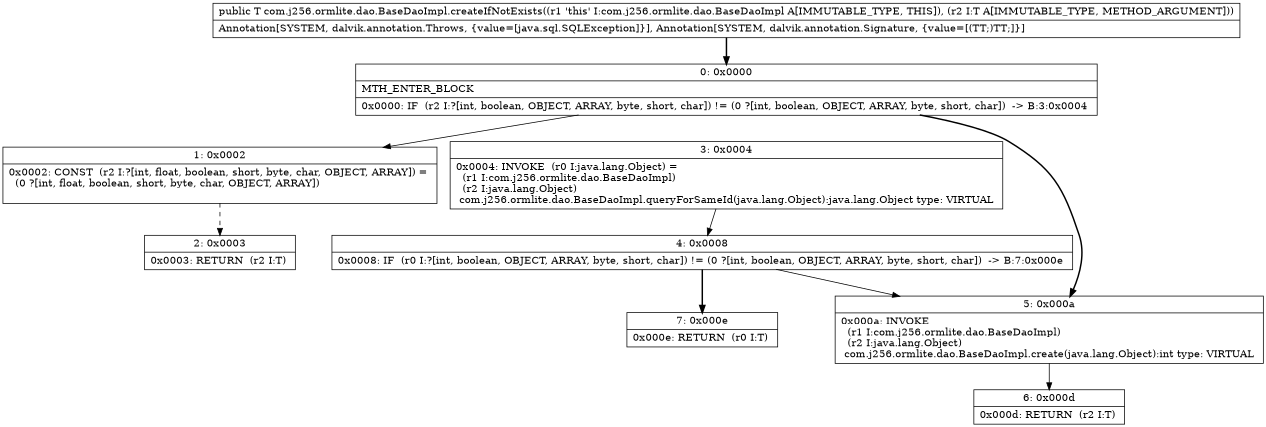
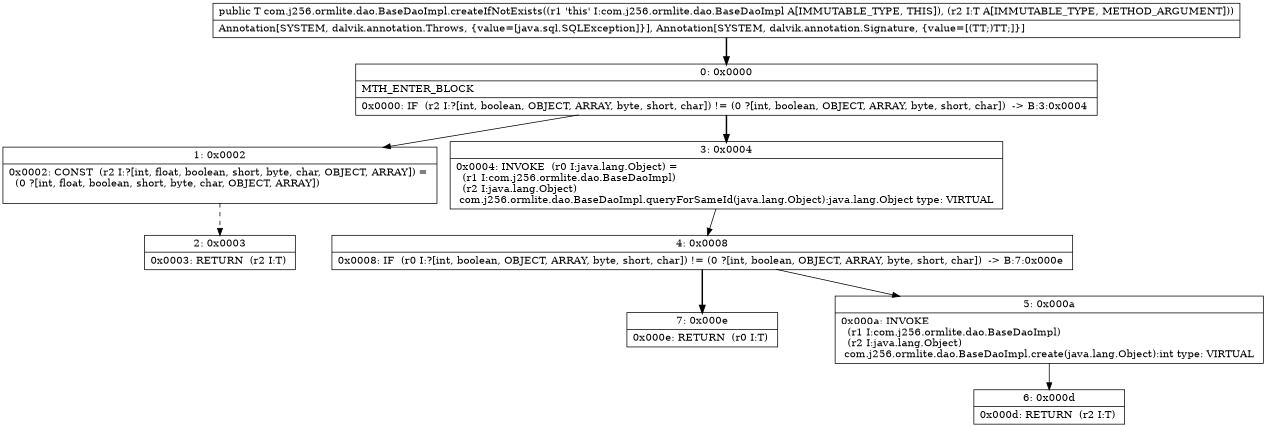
  digraph {
    node [shape=record]
    edge [style=solid]
    n1 [label="{0\:\ 0x0000|MTH_ENTER_BLOCK\l|0x0000: IF  (r2 I:?[int, boolean, OBJECT, ARRAY, byte, short, char]) != (0 ?[int, boolean, OBJECT, ARRAY, byte, short, char])  \-\> B:3:0x0004 \l}"]
    n2 [label="{1\:\ 0x0002|0x0002: CONST  (r2 I:?[int, float, boolean, short, byte, char, OBJECT, ARRAY]) = \l  (0 ?[int, float, boolean, short, byte, char, OBJECT, ARRAY])\l \l}"]
    n3 [label="{3\:\ 0x0004|0x0004: INVOKE  (r0 I:java.lang.Object) = \l  (r1 I:com.j256.ormlite.dao.BaseDaoImpl)\l  (r2 I:java.lang.Object)\l com.j256.ormlite.dao.BaseDaoImpl.queryForSameId(java.lang.Object):java.lang.Object type: VIRTUAL \l}"]
    n4 [label="{2\:\ 0x0003|0x0003: RETURN  (r2 I:T) \l}"]
    n5 [label="{4\:\ 0x0008|0x0008: IF  (r0 I:?[int, boolean, OBJECT, ARRAY, byte, short, char]) != (0 ?[int, boolean, OBJECT, ARRAY, byte, short, char])  \-\> B:7:0x000e \l}"]
    n6 [label="{5\:\ 0x000a|0x000a: INVOKE  \l  (r1 I:com.j256.ormlite.dao.BaseDaoImpl)\l  (r2 I:java.lang.Object)\l com.j256.ormlite.dao.BaseDaoImpl.create(java.lang.Object):int type: VIRTUAL \l}"]
    n7 [label="{7\:\ 0x000e|0x000e: RETURN  (r0 I:T) \l}"]
    n8 [label="{6\:\ 0x000d|0x000d: RETURN  (r2 I:T) \l}"]
    n9 [label="{public T com.j256.ormlite.dao.BaseDaoImpl.createIfNotExists((r1 'this' I:com.j256.ormlite.dao.BaseDaoImpl A[IMMUTABLE_TYPE, THIS]), (r2 I:T A[IMMUTABLE_TYPE, METHOD_ARGUMENT]))  | Annotation[SYSTEM, dalvik.annotation.Throws, \{value=[java.sql.SQLException]\}], Annotation[SYSTEM, dalvik.annotation.Signature, \{value=[(TT;)TT;]\}]\l}"]
    n1 -> n2
-   n1 -> n6 [style=bold]
+   n1 -> n3 [style=bold]
    n2 -> n4 [style=dashed]
    n3 -> n5
    n5 -> n6
    n5 -> n7 [style=bold]
    n6 -> n8
    n9 -> n1 [style=bold]
  }
